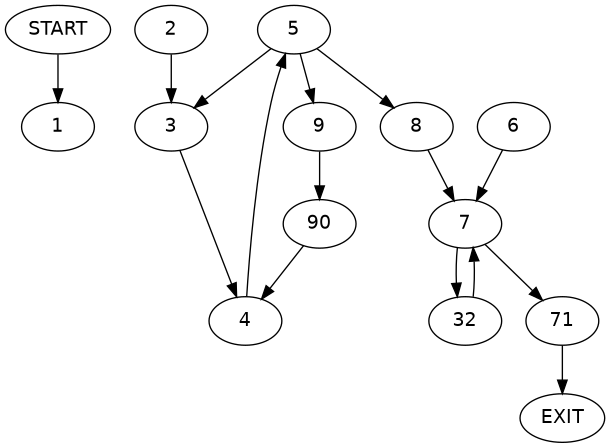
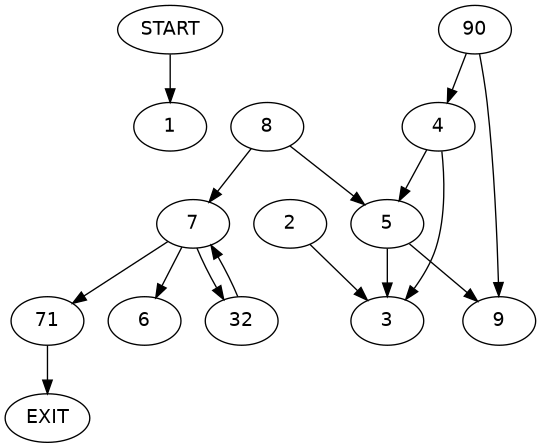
  digraph {
    fontname="DejaVu Sans"
    node [fontname="DejaVu Sans"]
    edge [fontname="DejaVu Sans"]
    n1 [label=START]
    1
    n3 [label=EXIT]
    2
    3
    4
    5
    8
    9
    6
    7
    n12 [label=90]
    n13 [label=71]
    n14 [label=32]
    n1 -> 1
    2 -> 3
-   3 -> 4
+   4 -> 3
    4 -> 5
    5 -> 3
-   5 -> 8
+   8 -> 5
    5 -> 9
    8 -> 7
-   9 -> n12
-   6 -> 7
+   n12 -> 9
+   7 -> 6
    7 -> n13
    7 -> n14
    n12 -> 4
    n13 -> n3
    n14 -> 7
  }
